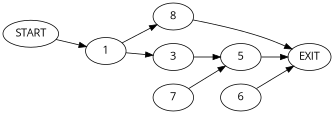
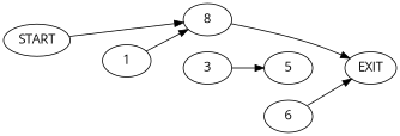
  digraph {
    fontname="Open Sans"
    rankdir=LR
    node [fontname="Open Sans"]
    edge [fontname="Open Sans"]
    n1 [label=START]
    1
    n3 [label=8]
    3
    n5 [label=EXIT]
    5
    6
-   7
-   n1 -> 1
+   n1 -> n3
    1 -> n3
-   1 -> 3
    n3 -> n5
    3 -> 5
-   5 -> n5
    6 -> n5
-   7 -> 5
  }
